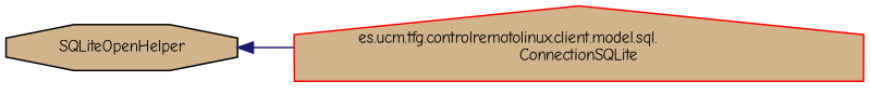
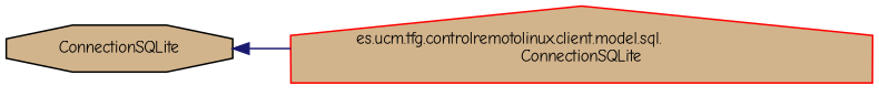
  digraph {
    rankdir=LR
    fontname="Comic Neue"
    node [fillcolor=tan fontname="Comic Neue" fontsize=10 style=filled]
    n1 [color=red fontcolor=black height=0.2 label="es.ucm.tfg.controlremotolinux.client.model.sql.\lConnectionSQLite" shape=house width=0.4]
-   n2 [color=black height=0.2 label=SQLiteOpenHelper shape=octagon width=0.4]
+   n2 [color=black height=0.2 label=ConnectionSQLite shape=octagon width=0.4]
    n2 -> n1 [color=midnightblue dir=back fontname="Comic Neue" fontsize=10 labelfontname=Helvetica labelfontsize=10 style=solid]
  }
